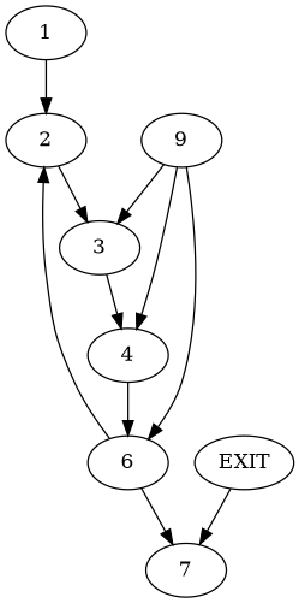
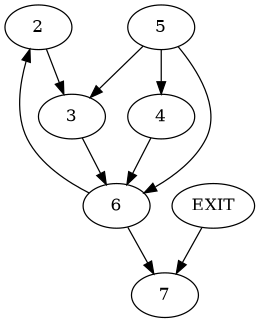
  digraph {
-   1
    2
    n3 [label=EXIT]
    7
    3
    4
    6
-   5 [label=9]
-   1 -> 2
+   5
    2 -> 3
    n3 -> 7
-   3 -> 4
+   3 -> 6
    4 -> 6
    6 -> 2
    6 -> 7
    5 -> 3
    5 -> 4
    5 -> 6
  }
